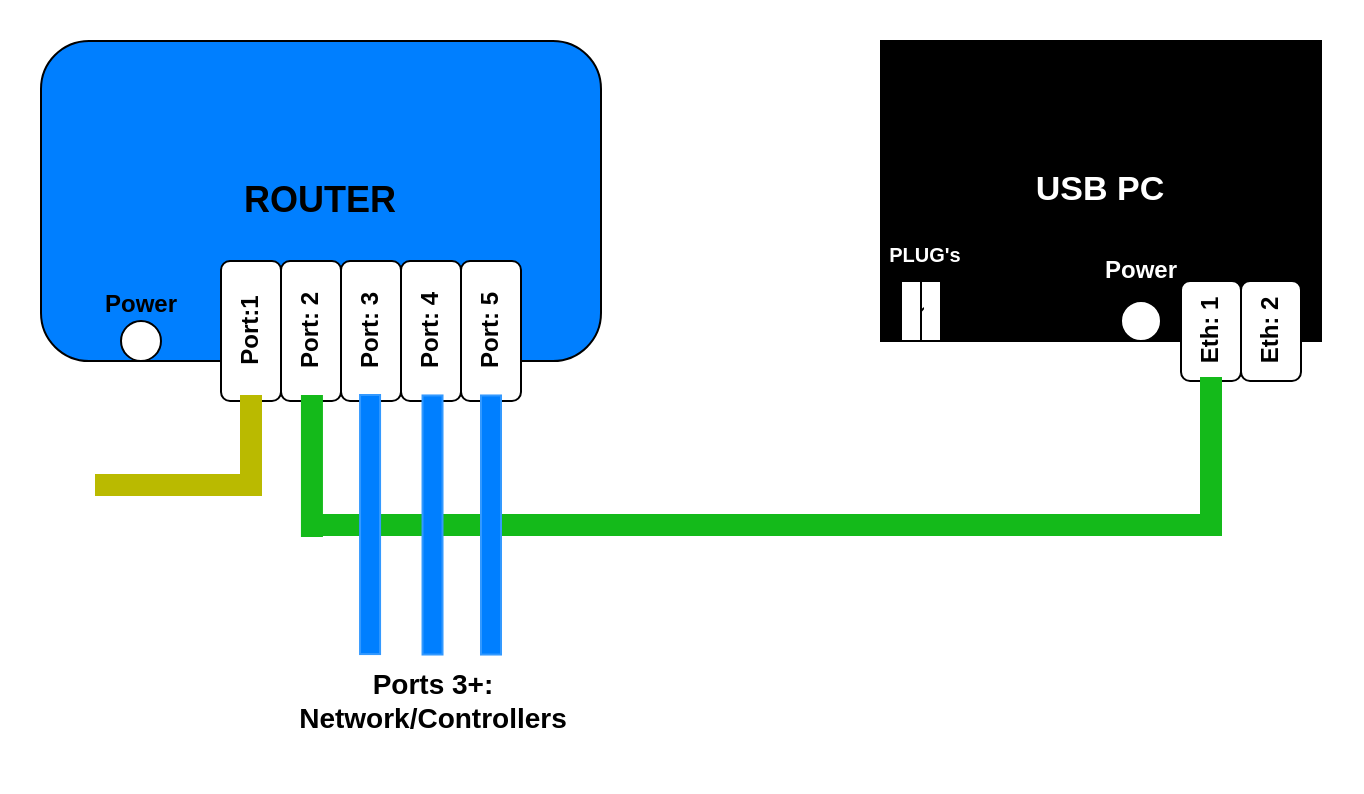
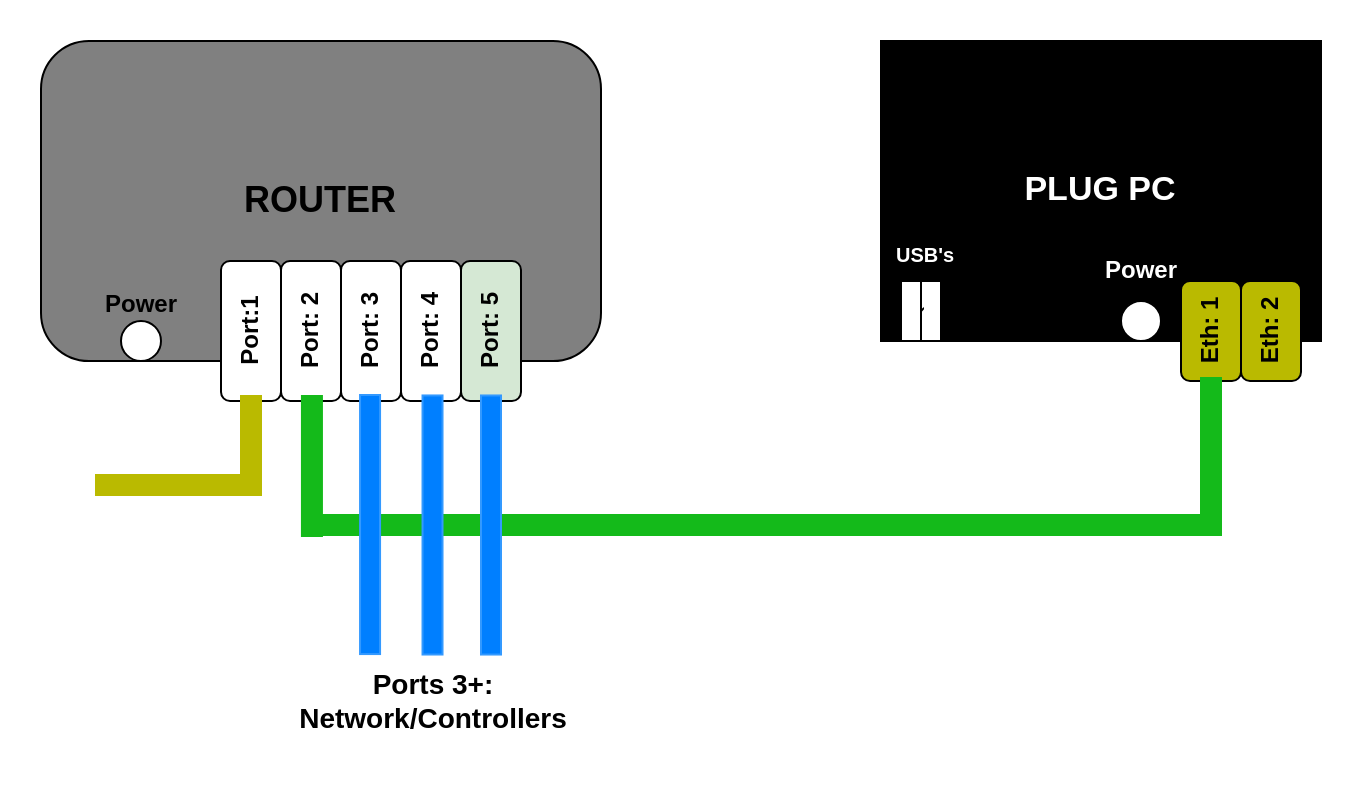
  <mxCell id="0" />
  <mxCell id="1" parent="0" />
- <mxCell id="2" value="&lt;font style=&quot;font-size: 18px;&quot;&gt;ROUTER&lt;/font&gt;" style="rounded=1;whiteSpace=wrap;html=1;fontStyle=1;fillColor=#007fff;" parent="1" vertex="1"><mxGeometry x="20" y="20" width="280" height="160" as="geometry" /></mxCell>
+ <mxCell id="2" value="&lt;font style=&quot;font-size: 18px;&quot;&gt;ROUTER&lt;/font&gt;" style="rounded=1;whiteSpace=wrap;html=1;fontStyle=1;fillColor=#808080;" parent="1" vertex="1"><mxGeometry x="20" y="20" width="280" height="160" as="geometry" /></mxCell>
  <mxCell id="3" value="&lt;span&gt;Port:1&lt;/span&gt;" style="rounded=1;whiteSpace=wrap;html=1;rotation=-90;fontStyle=1" parent="1" vertex="1"><mxGeometry x="90" y="150" width="70" height="30" as="geometry" /></mxCell>
  <mxCell id="4" value="Port: 2" style="rounded=1;whiteSpace=wrap;html=1;rotation=-90;fontStyle=1" parent="1" vertex="1"><mxGeometry x="120" y="150" width="70" height="30" as="geometry" /></mxCell>
  <mxCell id="5" value="Port: 3" style="rounded=1;whiteSpace=wrap;html=1;rotation=-90;fontStyle=1" parent="1" vertex="1"><mxGeometry x="150" y="150" width="70" height="30" as="geometry" /></mxCell>
  <mxCell id="6" value="Port: 4" style="rounded=1;whiteSpace=wrap;html=1;rotation=-90;fontStyle=1" parent="1" vertex="1"><mxGeometry x="180" y="150" width="70" height="30" as="geometry" /></mxCell>
- <mxCell id="7" value="Port: 5" style="rounded=1;whiteSpace=wrap;html=1;rotation=-90;fontStyle=1" parent="1" vertex="1"><mxGeometry x="210" y="150" width="70" height="30" as="geometry" /></mxCell>
+ <mxCell id="7" value="Port: 5" style="rounded=1;whiteSpace=wrap;html=1;rotation=-90;fontStyle=1;fillColor=#d5e8d4;" parent="1" vertex="1"><mxGeometry x="210" y="150" width="70" height="30" as="geometry" /></mxCell>
  <mxCell id="8" value="" style="ellipse;whiteSpace=wrap;html=1;aspect=fixed;direction=south;fontStyle=1" parent="1" vertex="1"><mxGeometry x="60" y="160" width="20" height="20" as="geometry" /></mxCell>
  <mxCell id="9" value="Power" style="text;html=1;align=center;verticalAlign=middle;resizable=0;points=[];autosize=1;strokeColor=none;fillColor=none;fontStyle=1" parent="1" vertex="1"><mxGeometry x="40" y="137" width="60" height="30" as="geometry" /></mxCell>
- <mxCell id="10" value="&lt;font style=&quot;font-size: 17px;&quot; color=&quot;#ffffff&quot;&gt;USB PC&lt;/font&gt;" style="rounded=0;whiteSpace=wrap;html=1;fontStyle=1;fillColor=#000000;" parent="1" vertex="1"><mxGeometry x="440" y="20" width="220" height="150" as="geometry" /></mxCell>
- <mxCell id="11" value="Eth: 1" style="rounded=1;whiteSpace=wrap;html=1;rotation=-90;fontStyle=1" parent="1" vertex="1"><mxGeometry x="580" y="150" width="50" height="30" as="geometry" /></mxCell>
- <mxCell id="12" value="Eth: 2" style="rounded=1;whiteSpace=wrap;html=1;rotation=-90;fontStyle=1" parent="1" vertex="1"><mxGeometry x="610" y="150" width="50" height="30" as="geometry" /></mxCell>
+ <mxCell id="10" value="&lt;font style=&quot;font-size: 17px;&quot; color=&quot;#ffffff&quot;&gt;PLUG PC&lt;/font&gt;" style="rounded=0;whiteSpace=wrap;html=1;fontStyle=1;fillColor=#000000;" parent="1" vertex="1"><mxGeometry x="440" y="20" width="220" height="150" as="geometry" /></mxCell>
+ <mxCell id="11" value="Eth: 1" style="rounded=1;whiteSpace=wrap;html=1;rotation=-90;fontStyle=1;fillColor=#baba00;" parent="1" vertex="1"><mxGeometry x="580" y="150" width="50" height="30" as="geometry" /></mxCell>
+ <mxCell id="12" value="Eth: 2" style="rounded=1;whiteSpace=wrap;html=1;rotation=-90;fontStyle=1;fillColor=#baba00;" parent="1" vertex="1"><mxGeometry x="610" y="150" width="50" height="30" as="geometry" /></mxCell>
  <mxCell id="13" value="" style="ellipse;whiteSpace=wrap;html=1;aspect=fixed;direction=south;fontStyle=1" parent="1" vertex="1"><mxGeometry x="560" y="150" width="20" height="20" as="geometry" /></mxCell>
  <mxCell id="14" value="&lt;font color=&quot;#ffffff&quot;&gt;Power&lt;/font&gt;" style="text;html=1;align=center;verticalAlign=middle;resizable=0;points=[];autosize=1;strokeColor=none;fillColor=none;fontStyle=1" parent="1" vertex="1"><mxGeometry x="540" y="120" width="60" height="30" as="geometry" /></mxCell>
  <mxCell id="15" value="" style="rounded=0;whiteSpace=wrap;html=1;rotation=-90;fontStyle=1" parent="1" vertex="1"><mxGeometry x="440" y="150" width="30" height="10" as="geometry" /></mxCell>
  <mxCell id="16" value="`" style="rounded=0;whiteSpace=wrap;html=1;rotation=-90;fontStyle=1" parent="1" vertex="1"><mxGeometry x="450" y="150" width="30" height="10" as="geometry" /></mxCell>
- <mxCell id="17" value="&lt;font color=&quot;#ffffff&quot; style=&quot;font-size: 10px;&quot;&gt;PLUG's&lt;/font&gt;" style="text;html=1;align=center;verticalAlign=middle;resizable=0;points=[];autosize=1;strokeColor=none;fillColor=none;fontStyle=1" parent="1" vertex="1"><mxGeometry x="437" y="112" width="50" height="30" as="geometry" /></mxCell>
+ <mxCell id="17" value="&lt;font color=&quot;#ffffff&quot; style=&quot;font-size: 10px;&quot;&gt;USB's&lt;/font&gt;" style="text;html=1;align=center;verticalAlign=middle;resizable=0;points=[];autosize=1;strokeColor=none;fillColor=none;fontStyle=1" parent="1" vertex="1"><mxGeometry x="437" y="112" width="50" height="30" as="geometry" /></mxCell>
  <mxCell id="18" value="" style="rounded=0;whiteSpace=wrap;html=1;strokeColor=#BABA00;fillColor=#BABA00;rotation=-90;fontStyle=1" parent="1" vertex="1"><mxGeometry x="100.47" y="217.03" width="49.06" height="10" as="geometry" /></mxCell>
  <mxCell id="19" value="" style="rounded=0;whiteSpace=wrap;html=1;strokeColor=#BABA00;fillColor=#BABA00;rotation=-180;fontStyle=1" parent="1" vertex="1"><mxGeometry x="47.5" y="237" width="82.5" height="10" as="geometry" /></mxCell>
  <mxCell id="20" value="" style="rounded=0;whiteSpace=wrap;html=1;strokeColor=#14BA1A;fillColor=#14BA1A;rotation=-90;fontStyle=1" parent="1" vertex="1"><mxGeometry x="120.47" y="227.5" width="70" height="10" as="geometry" /></mxCell>
  <mxCell id="21" value="" style="rounded=0;whiteSpace=wrap;html=1;strokeColor=#14BA1A;fillColor=#14BA1A;rotation=0;fontStyle=1" parent="1" vertex="1"><mxGeometry x="151" y="257" width="459" height="10" as="geometry" /></mxCell>
  <mxCell id="22" value="" style="rounded=0;whiteSpace=wrap;html=1;strokeColor=#14BA1A;fillColor=#14BA1A;rotation=-90;fontStyle=1" parent="1" vertex="1"><mxGeometry x="570" y="218.5" width="70" height="10" as="geometry" /></mxCell>
  <mxCell id="23" value="" style="rounded=0;whiteSpace=wrap;html=1;strokeColor=#3399FF;fillColor=#007FFF;rotation=-90;fontStyle=1" parent="1" vertex="1"><mxGeometry x="119.76" y="256.76" width="129.53" height="10" as="geometry" /></mxCell>
  <mxCell id="24" value="" style="rounded=0;whiteSpace=wrap;html=1;strokeColor=#3399FF;fillColor=#007FFF;rotation=-90;fontStyle=1" parent="1" vertex="1"><mxGeometry x="151" y="257" width="129.53" height="10" as="geometry" /></mxCell>
  <mxCell id="25" value="" style="rounded=0;whiteSpace=wrap;html=1;strokeColor=#3399FF;fillColor=#007FFF;rotation=-90;fontStyle=1" parent="1" vertex="1"><mxGeometry x="180.23" y="257" width="129.53" height="10" as="geometry" /></mxCell>
  <mxCell id="26" value="&lt;font style=&quot;font-size: 14px;&quot;&gt;&lt;span&gt;Ports 3+:&lt;br&gt;Network/Controllers&lt;/span&gt;&lt;/font&gt;" style="text;html=1;align=center;verticalAlign=middle;resizable=0;points=[];autosize=1;strokeColor=none;fillColor=none;fontStyle=1" parent="1" vertex="1"><mxGeometry x="135.76" y="325" width="160" height="50" as="geometry" /></mxCell>
